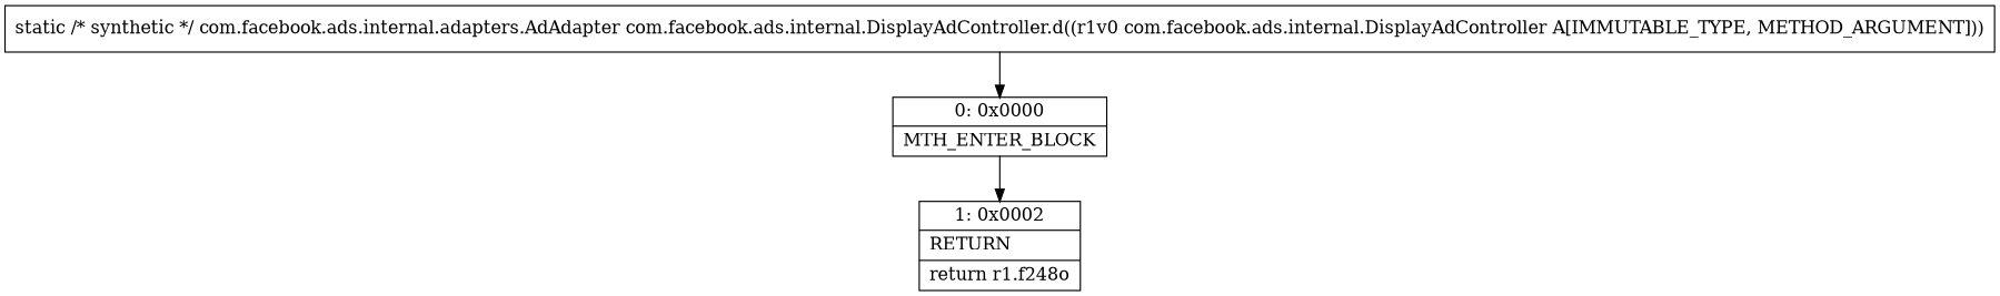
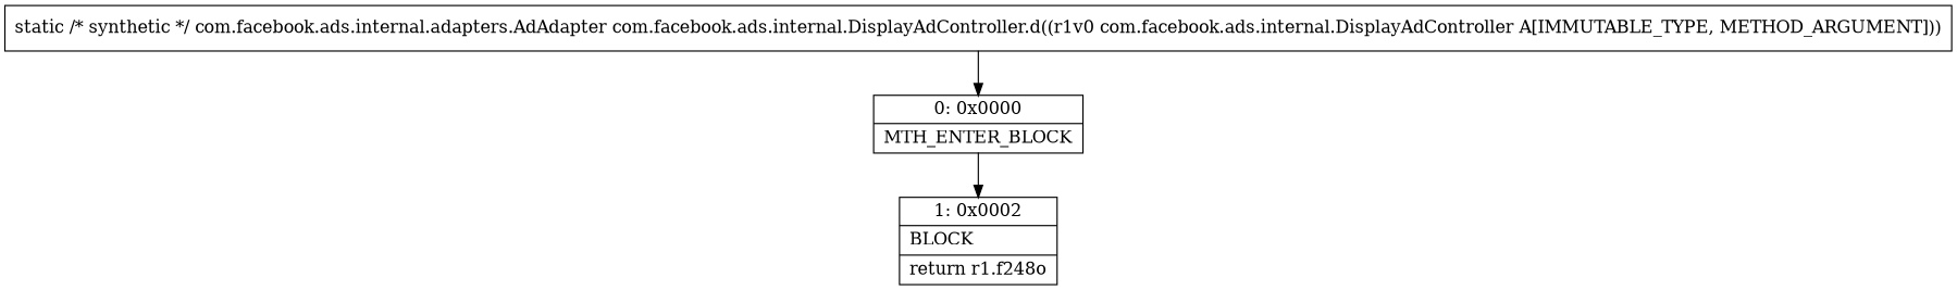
  digraph {
    node [shape=record]
    n1 [label="{0\:\ 0x0000|MTH_ENTER_BLOCK\l}"]
-   n2 [label="{1\:\ 0x0002|RETURN\l|return r1.f248o\l}"]
+   n2 [label="{1\:\ 0x0002|BLOCK\l|return r1.f248o\l}"]
    n3 [label="{static \/* synthetic *\/ com.facebook.ads.internal.adapters.AdAdapter com.facebook.ads.internal.DisplayAdController.d((r1v0 com.facebook.ads.internal.DisplayAdController A[IMMUTABLE_TYPE, METHOD_ARGUMENT])) }"]
    n1 -> n2
    n3 -> n1
  }
